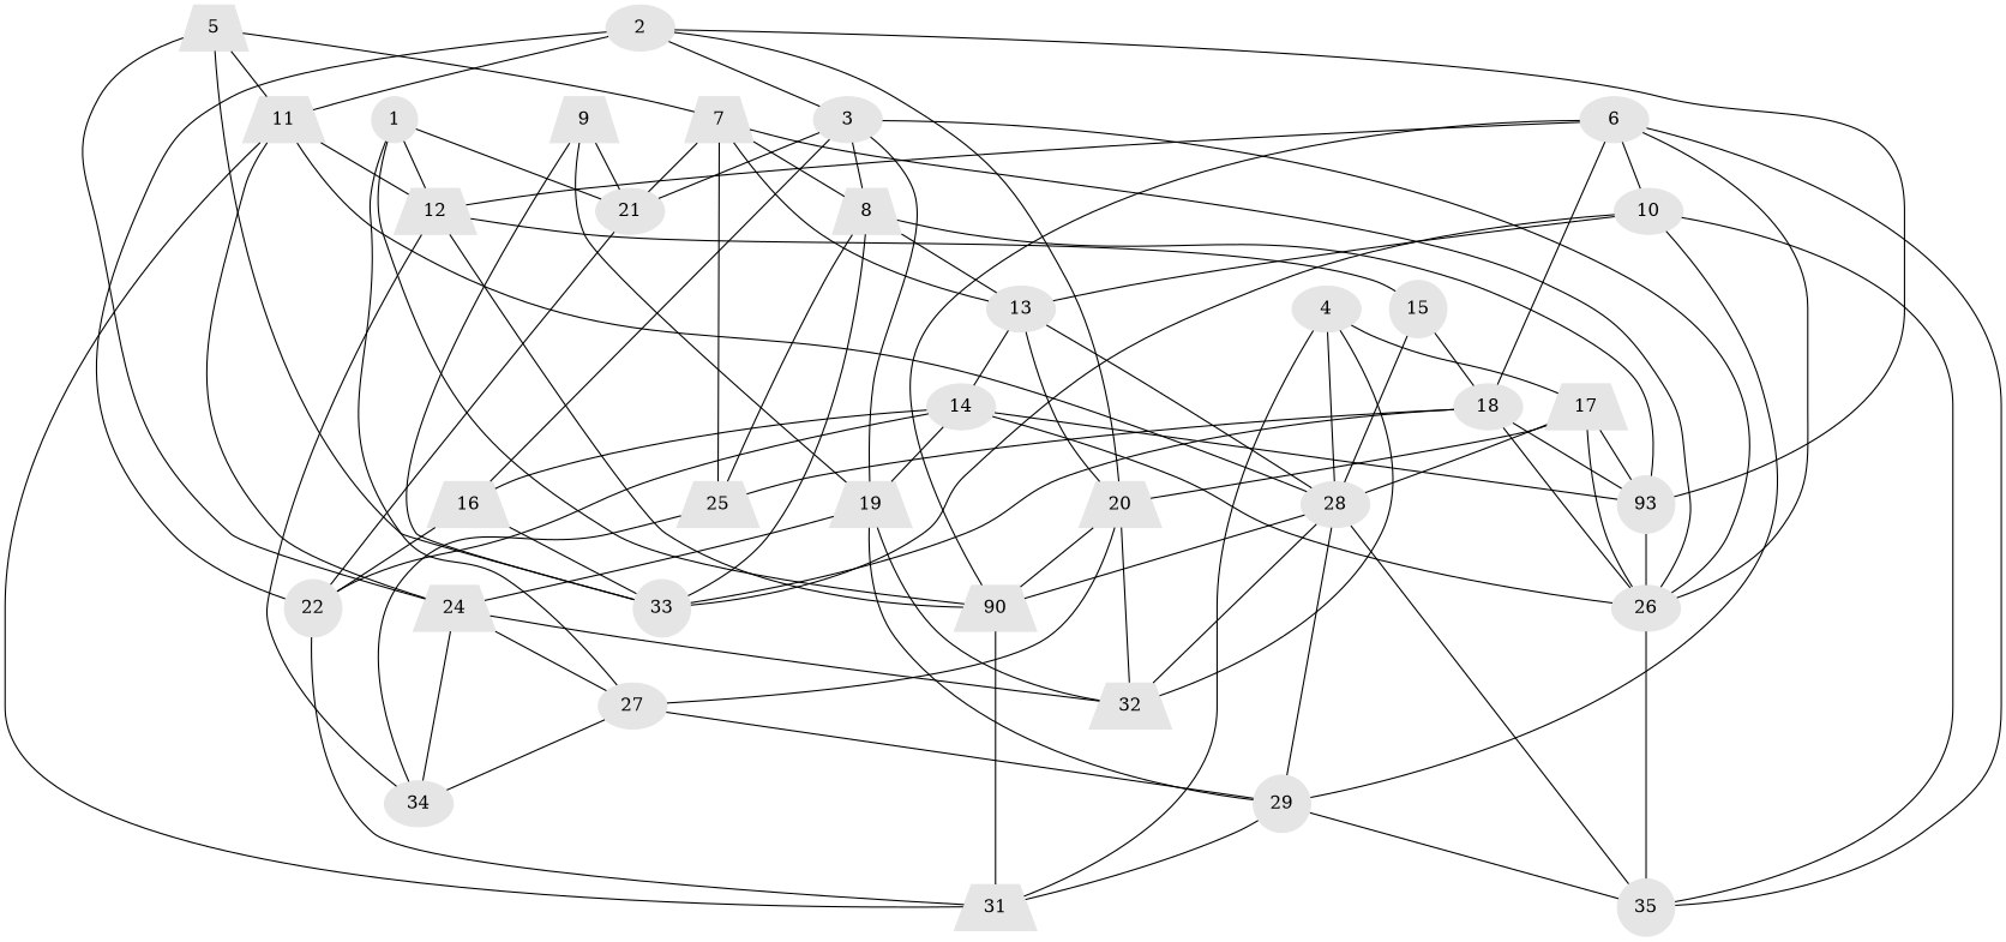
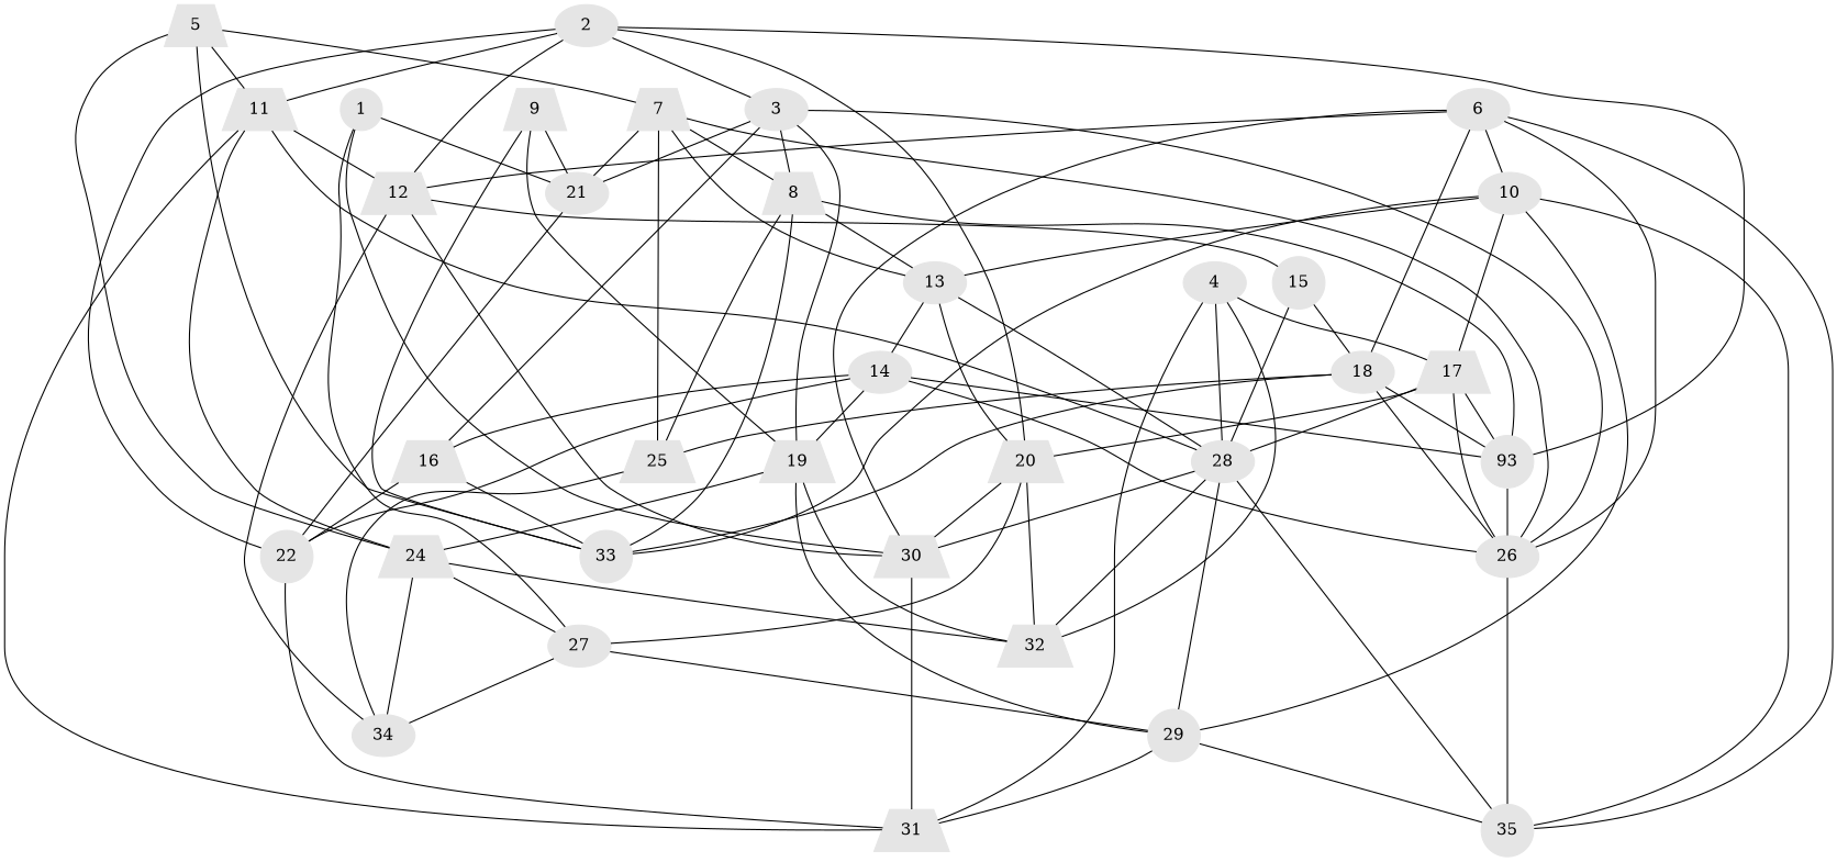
  graph {
    node [color=gray90 shape=trapezium style=filled]
    edge [weight=1.0]
    1 [shape=circle]
    21 [shape=ellipse]
    27 [shape=ellipse]
-   30 [label=90]
+   30
    22 [shape=circle]
    34 [shape=ellipse]
    29 [shape=circle]
    31
    2 [shape=ellipse]
    3 [shape=ellipse]
    11
    12
    20
    n14 [label=93 shape=circle]
    8
    16
    19
    26 [shape=ellipse]
    28 [shape=ellipse]
    24
    15 [shape=circle]
    32
    33 [shape=circle]
    13 [shape=ellipse]
    25
    35 [shape=circle]
    4 [shape=ellipse]
    17
    5
    7
    6 [shape=ellipse]
    10 [shape=ellipse]
    18 [shape=ellipse]
    14 [shape=ellipse]
    9
    1 -- 21
    1 -- 27
    1 -- 30
    21 -- 22
    27 -- 34
    27 -- 29 [weight=2.0]
    30 -- 31
    22 -- 31
    29 -- 31
    29 -- 35
    2 -- 22
    2 -- 3
    2 -- 11
-   1 -- 12
+   2 -- 12
    2 -- 20
    2 -- n14
    3 -- 21
    3 -- 8
    3 -- 16
    3 -- 19
    3 -- 26
    11 -- 31
    11 -- 12
    11 -- 28
    11 -- 24
    12 -- 30
    12 -- 34
    12 -- 15
    20 -- 27
    20 -- 30
    20 -- 32
    n14 -- 26
    8 -- n14
    8 -- 33
    8 -- 13
    8 -- 25
    16 -- 22
    16 -- 33
    19 -- 29
    19 -- 24
    19 -- 32
    26 -- 35
    28 -- 30
    28 -- 29
    28 -- 32 [weight=2.0]
    28 -- 35
    24 -- 27
    24 -- 34
    24 -- 32
    15 -- 28
    15 -- 18
    13 -- 20
    13 -- 28
    13 -- 14
    25 -- 34
    4 -- 31
    4 -- 28
    4 -- 32
    4 -- 17
    17 -- 20
    17 -- n14
    17 -- 26
    17 -- 28
    5 -- 11
    5 -- 24
    5 -- 33
    5 -- 7
    7 -- 21
    7 -- 8
    7 -- 26
    7 -- 13
    7 -- 25
    6 -- 30
    6 -- 12
    6 -- 26
    6 -- 35
    6 -- 10
    6 -- 18
    10 -- 29
    10 -- 33
    10 -- 13
    10 -- 35
+   10 -- 17
    18 -- n14
    18 -- 26
    18 -- 33
    18 -- 25
    14 -- 22
    14 -- n14
    14 -- 16
    14 -- 19
    14 -- 26
    9 -- 21 [weight=2.0]
    9 -- 19
    9 -- 33
  }
